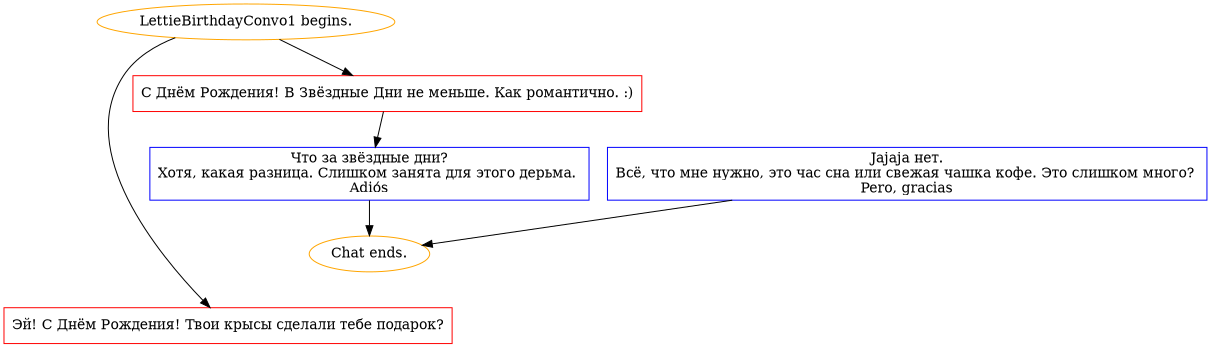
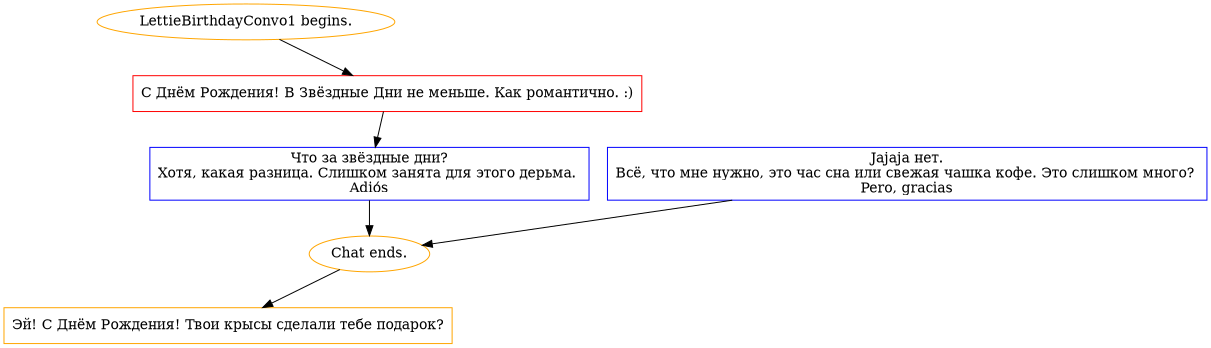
  digraph {
    node [color=orange shape=box]
    "LettieBirthdayConvo1 begins." [shape=""]
-   n2 [color=red label="Эй! С Днём Рождения! Твои крысы сделали тебе подарок?"]
+   n2 [label="Эй! С Днём Рождения! Твои крысы сделали тебе подарок?"]
    n3 [color=red label="С Днём Рождения! В Звёздные Дни не меньше. Как романтично. :)"]
    n4 [color=blue label="Что за звёздные дни?\nХотя, какая разница. Слишком занята для этого дерьма. \nAdiós"]
    "Chat ends." [shape=""]
    n6 [color=blue label="Jajaja нет.\nВсё, что мне нужно, это час сна или свежая чашка кофе. Это слишком много? \nPero, gracias"]
-   "LettieBirthdayConvo1 begins." -> n2
+   "Chat ends." -> n2
    "LettieBirthdayConvo1 begins." -> n3
    n3 -> n4
    n4 -> "Chat ends."
    n6 -> "Chat ends."
  }
